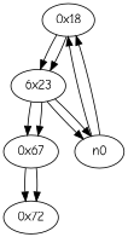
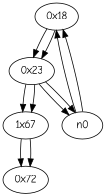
  digraph {
    fontname="Comic Neue"
    node [fontname="Comic Neue"]
    edge [fontname="Comic Neue"]
    n1 [label="0x18"]
-   n2 [label="6x23"]
-   n3 [label="0x67"]
+   n2 [label="0x23"]
+   n3 [label="1x67"]
    n0
    n4 [label="0x72"]
    n1 -> n2
    n1 -> n2
    n2 -> n3
    n2 -> n3
    n2 -> n0
    n2 -> n0
    n3 -> n4
    n3 -> n4
    n0 -> n1
    n0 -> n1
  }
